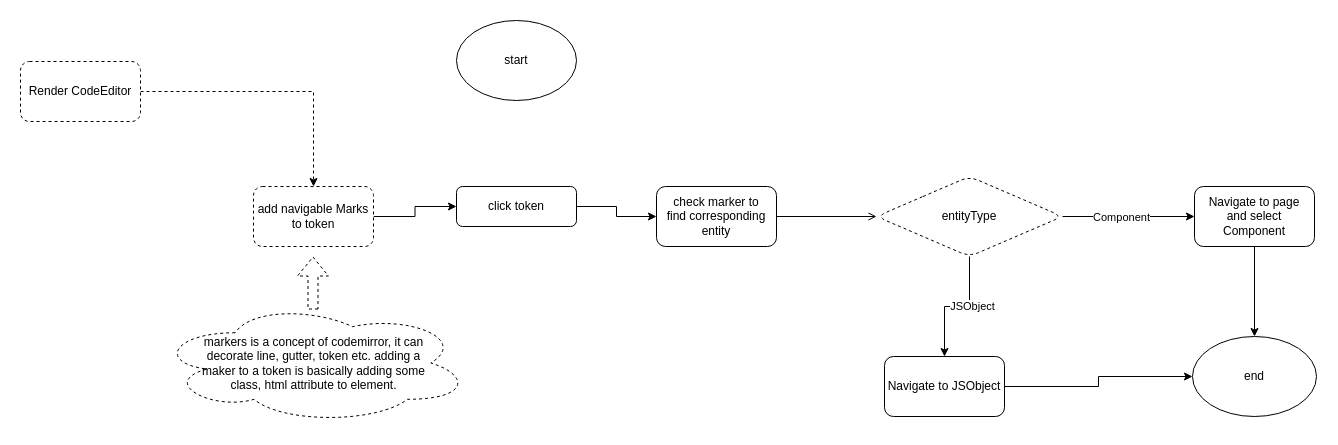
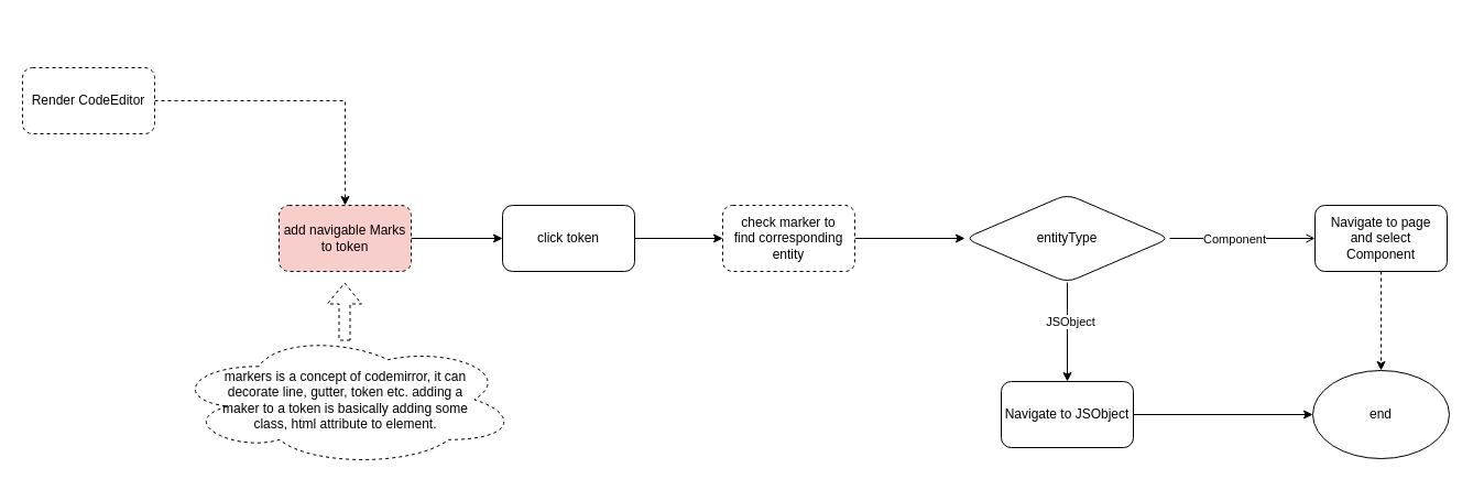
  <mxCell id="0" />
  <mxCell id="1" parent="0" />
  <mxCell id="2" value="" style="edgeStyle=orthogonalEdgeStyle;rounded=0;orthogonalLoop=1;jettySize=auto;html=1;dashed=1;" edge="1" parent="1" source="3" target="5"><mxGeometry relative="1" as="geometry" /></mxCell>
  <mxCell id="3" value="Render CodeEditor" style="rounded=1;whiteSpace=wrap;html=1;dashed=1;" vertex="1" parent="1"><mxGeometry x="20" y="61" width="120" height="60" as="geometry" /></mxCell>
  <mxCell id="4" value="" style="edgeStyle=orthogonalEdgeStyle;rounded=0;orthogonalLoop=1;jettySize=auto;html=1;" edge="1" parent="1" source="5" target="8"><mxGeometry relative="1" as="geometry" /></mxCell>
- <mxCell id="5" value="add&amp;nbsp;navigable&lt;span style=&quot;background-color: initial;&quot;&gt;&amp;nbsp;Marks to&lt;/span&gt;&amp;nbsp;token" style="whiteSpace=wrap;html=1;rounded=1;dashed=1;" vertex="1" parent="1"><mxGeometry x="253" y="186" width="120" height="60" as="geometry" /></mxCell>
+ <mxCell id="5" value="add&amp;nbsp;navigable&lt;span style=&quot;background-color: initial;&quot;&gt;&amp;nbsp;Marks to&lt;/span&gt;&amp;nbsp;token" style="whiteSpace=wrap;html=1;rounded=1;dashed=1;fillColor=#f8cecc;" vertex="1" parent="1"><mxGeometry x="253" y="186" width="120" height="60" as="geometry" /></mxCell>
  <mxCell id="6" value="markers is a concept of codemirror, it can &lt;br&gt;decorate line, gutter, token etc. adding a&lt;br&gt;maker to a token is basically adding some &lt;br&gt;class, html attribute to element." style="ellipse;shape=cloud;whiteSpace=wrap;html=1;dashed=1;" vertex="1" parent="1"><mxGeometry x="156.5" y="302" width="313" height="121" as="geometry" /></mxCell>
  <mxCell id="7" value="" style="edgeStyle=orthogonalEdgeStyle;rounded=0;orthogonalLoop=1;jettySize=auto;html=1;" edge="1" parent="1" source="8" target="11"><mxGeometry relative="1" as="geometry" /></mxCell>
- <mxCell id="8" value="click token" style="whiteSpace=wrap;html=1;rounded=1;" vertex="1" parent="1"><mxGeometry x="456" y="186" width="120" height="40" as="geometry" /></mxCell>
- <mxCell id="9" value="start" style="ellipse;whiteSpace=wrap;html=1;" vertex="1" parent="1"><mxGeometry x="456" y="20" width="120" height="80" as="geometry" /></mxCell>
- <mxCell id="10" value="" style="edgeStyle=orthogonalEdgeStyle;rounded=0;orthogonalLoop=1;jettySize=auto;html=1;endArrow=open;" edge="1" parent="1" source="11" target="16"><mxGeometry relative="1" as="geometry" /></mxCell>
- <mxCell id="11" value="check marker to&lt;br&gt;find corresponding&lt;br&gt;entity" style="whiteSpace=wrap;html=1;rounded=1;" vertex="1" parent="1"><mxGeometry x="656" y="186" width="120" height="60" as="geometry" /></mxCell>
- <mxCell id="12" value="" style="edgeStyle=orthogonalEdgeStyle;rounded=0;orthogonalLoop=1;jettySize=auto;html=1;" edge="1" parent="1" source="16" target="18"><mxGeometry relative="1" as="geometry" /></mxCell>
+ <mxCell id="8" value="click token" style="whiteSpace=wrap;html=1;rounded=1;" vertex="1" parent="1"><mxGeometry x="456" y="186" width="120" height="60" as="geometry" /></mxCell>
+ <mxCell id="10" value="" style="edgeStyle=orthogonalEdgeStyle;rounded=0;orthogonalLoop=1;jettySize=auto;html=1;" edge="1" parent="1" source="11" target="16"><mxGeometry relative="1" as="geometry" /></mxCell>
+ <mxCell id="11" value="check marker to&lt;br&gt;find corresponding&lt;br&gt;entity" style="whiteSpace=wrap;html=1;rounded=1;dashed=1;" vertex="1" parent="1"><mxGeometry x="656" y="186" width="120" height="60" as="geometry" /></mxCell>
+ <mxCell id="12" value="" style="edgeStyle=orthogonalEdgeStyle;rounded=0;orthogonalLoop=1;jettySize=auto;html=1;endArrow=open;" edge="1" parent="1" source="16" target="18"><mxGeometry relative="1" as="geometry" /></mxCell>
  <mxCell id="13" value="Component" style="edgeLabel;html=1;align=center;verticalAlign=middle;resizable=0;points=[];" vertex="1" connectable="0" parent="12"><mxGeometry x="-0.115" relative="1" as="geometry"><mxPoint as="offset" /></mxGeometry></mxCell>
  <mxCell id="14" value="" style="edgeStyle=orthogonalEdgeStyle;rounded=0;orthogonalLoop=1;jettySize=auto;html=1;" edge="1" parent="1" source="16" target="20"><mxGeometry relative="1" as="geometry" /></mxCell>
  <mxCell id="15" value="JSObject" style="edgeLabel;html=1;align=center;verticalAlign=middle;resizable=0;points=[];" vertex="1" connectable="0" parent="14"><mxGeometry x="-0.222" y="2" relative="1" as="geometry"><mxPoint as="offset" /></mxGeometry></mxCell>
- <mxCell id="16" value="entityType" style="rhombus;whiteSpace=wrap;html=1;rounded=1;dashed=1;" vertex="1" parent="1"><mxGeometry x="876" y="176" width="186" height="80" as="geometry" /></mxCell>
- <mxCell id="17" style="edgeStyle=orthogonalEdgeStyle;rounded=0;orthogonalLoop=1;jettySize=auto;html=1;" edge="1" parent="1" source="18" target="21"><mxGeometry relative="1" as="geometry" /></mxCell>
+ <mxCell id="16" value="entityType" style="rhombus;whiteSpace=wrap;html=1;rounded=1;" vertex="1" parent="1"><mxGeometry x="876" y="176" width="186" height="80" as="geometry" /></mxCell>
+ <mxCell id="17" style="edgeStyle=orthogonalEdgeStyle;rounded=0;orthogonalLoop=1;jettySize=auto;html=1;dashed=1;" edge="1" parent="1" source="18" target="21"><mxGeometry relative="1" as="geometry" /></mxCell>
  <mxCell id="18" value="Navigate to page&lt;br&gt;and select Component" style="whiteSpace=wrap;html=1;rounded=1;" vertex="1" parent="1"><mxGeometry x="1194" y="186" width="120" height="60" as="geometry" /></mxCell>
  <mxCell id="19" value="" style="edgeStyle=orthogonalEdgeStyle;rounded=0;orthogonalLoop=1;jettySize=auto;html=1;" edge="1" parent="1" source="20" target="21"><mxGeometry relative="1" as="geometry" /></mxCell>
- <mxCell id="20" value="Navigate to JSObject" style="whiteSpace=wrap;html=1;rounded=1;" vertex="1" parent="1"><mxGeometry x="884" y="356" width="120" height="60" as="geometry" /></mxCell>
+ <mxCell id="20" value="Navigate to JSObject" style="whiteSpace=wrap;html=1;rounded=1;" vertex="1" parent="1"><mxGeometry x="909" y="346" width="120" height="60" as="geometry" /></mxCell>
  <mxCell id="21" value="end" style="ellipse;whiteSpace=wrap;html=1;rounded=1;" vertex="1" parent="1"><mxGeometry x="1192" y="336" width="124" height="80" as="geometry" /></mxCell>
  <mxCell id="22" value="" style="shape=flexArrow;endArrow=classic;html=1;rounded=0;dashed=1;" edge="1" parent="1"><mxGeometry width="50" height="50" relative="1" as="geometry"><mxPoint x="312.5" y="309" as="sourcePoint" /><mxPoint x="312.5" y="256" as="targetPoint" /></mxGeometry></mxCell>
